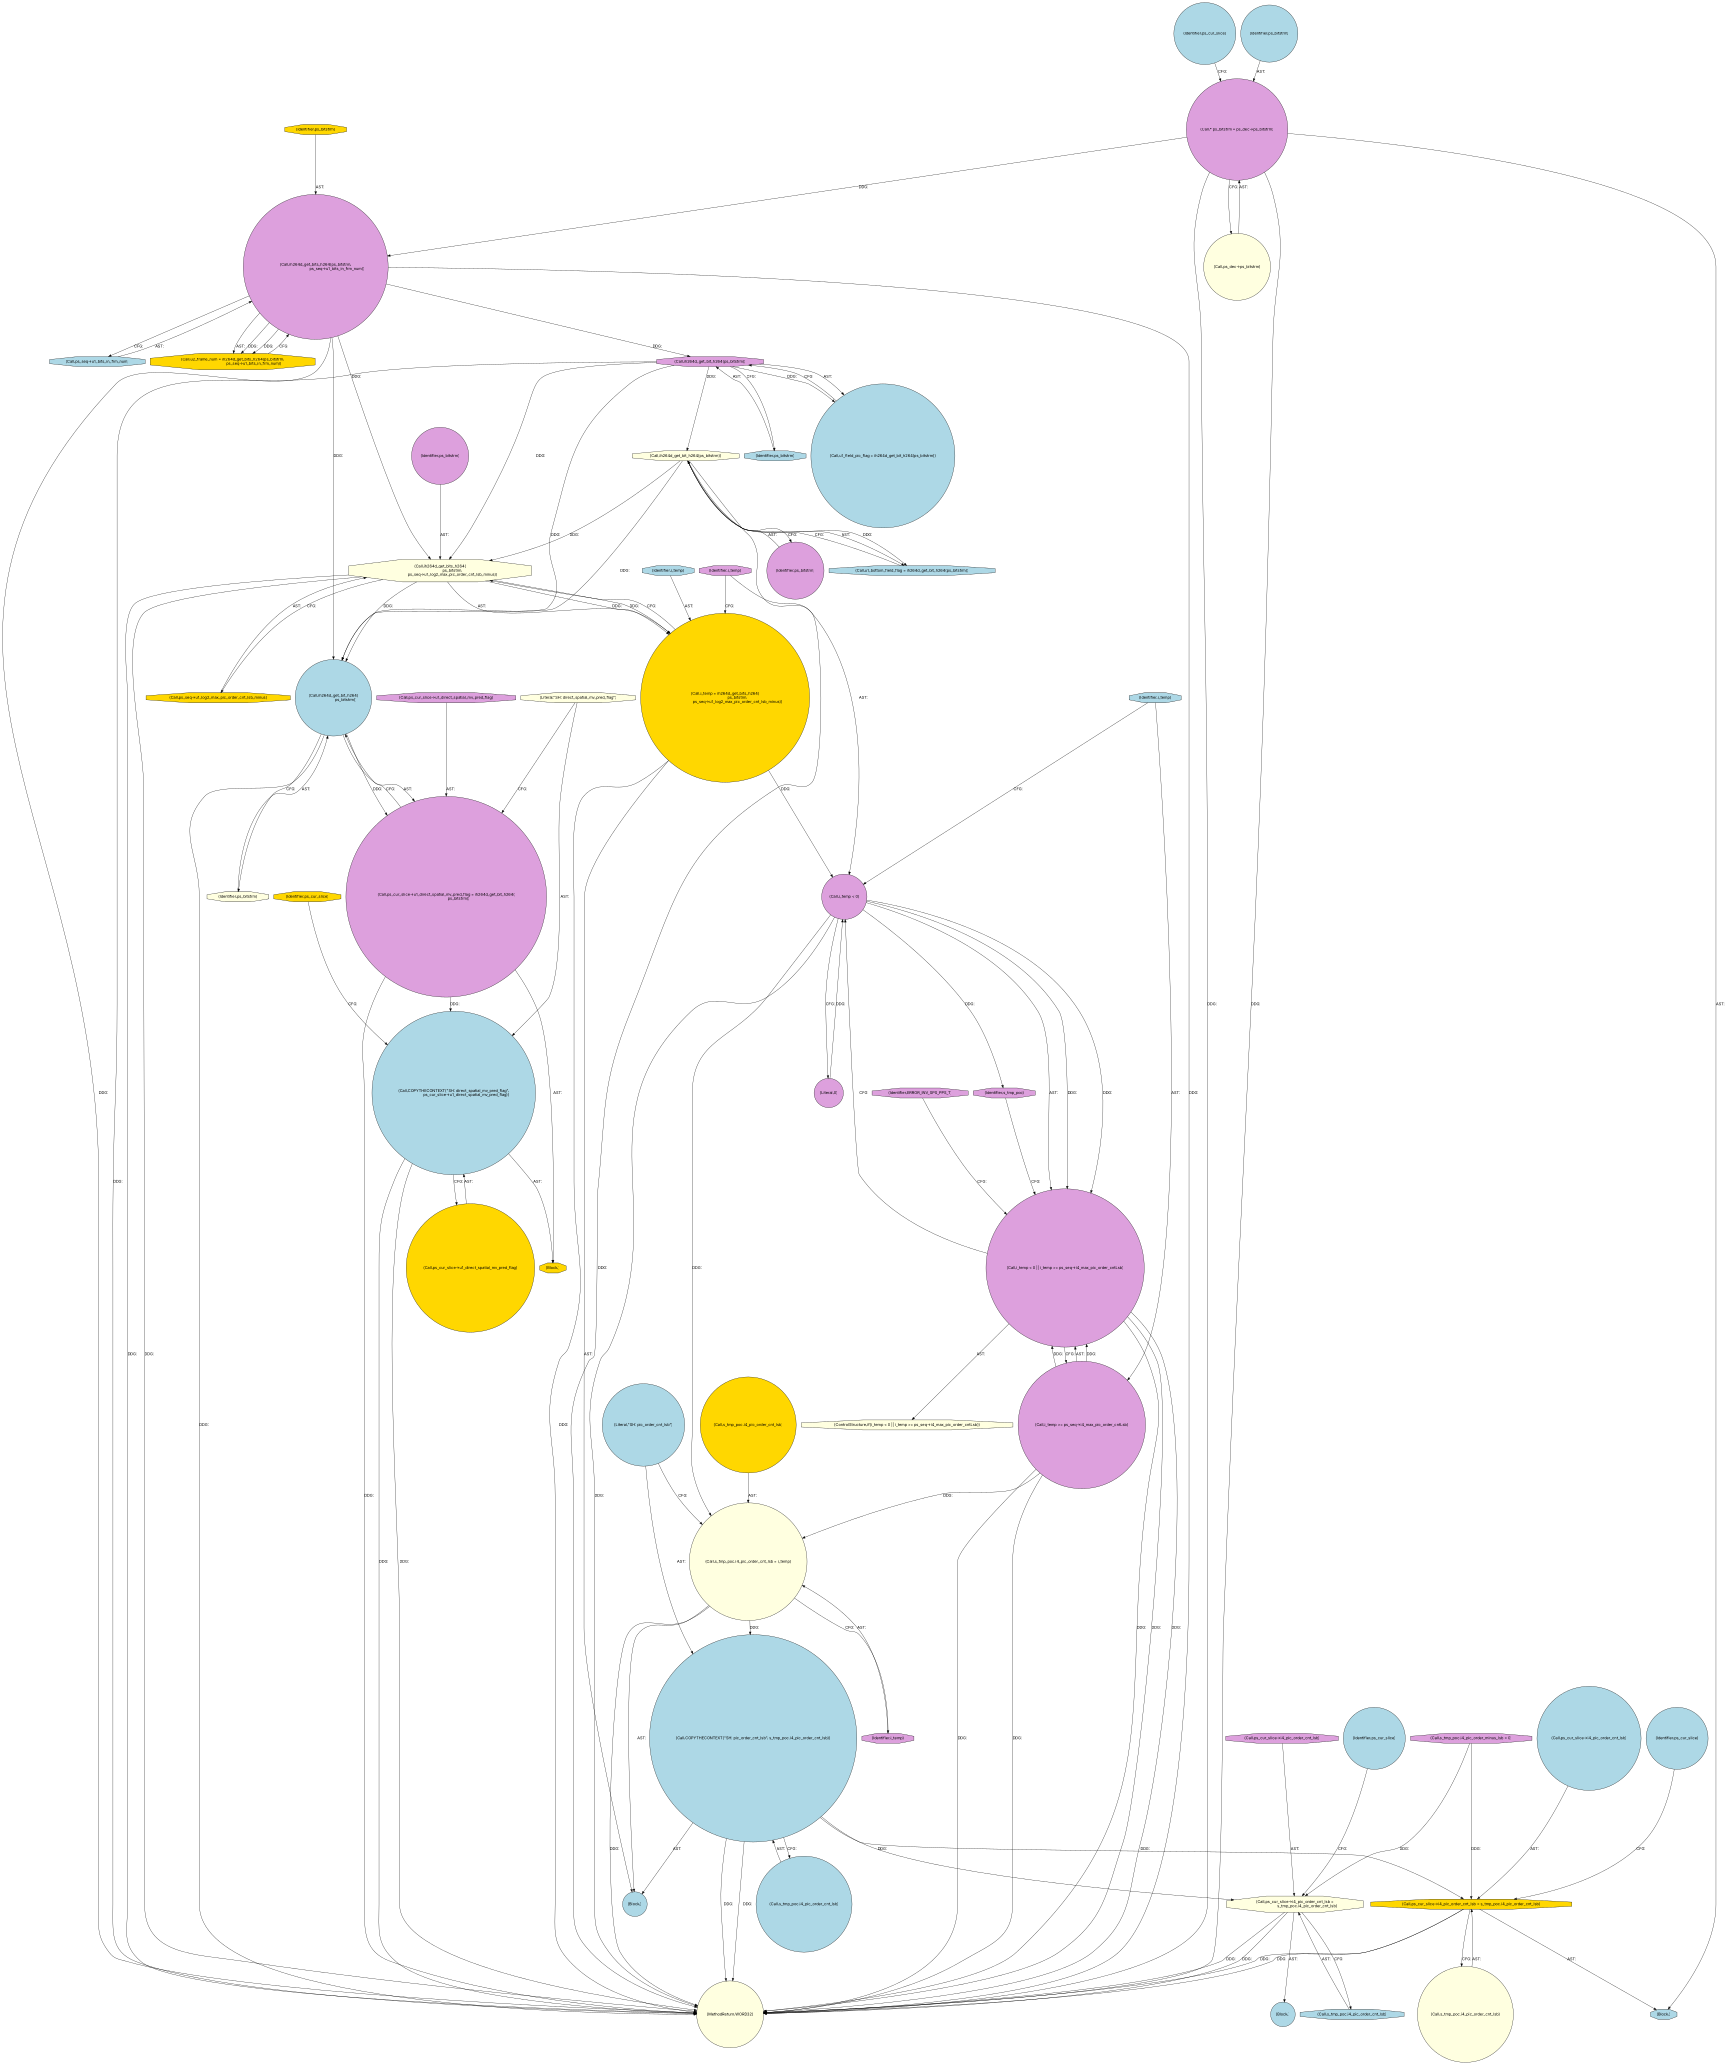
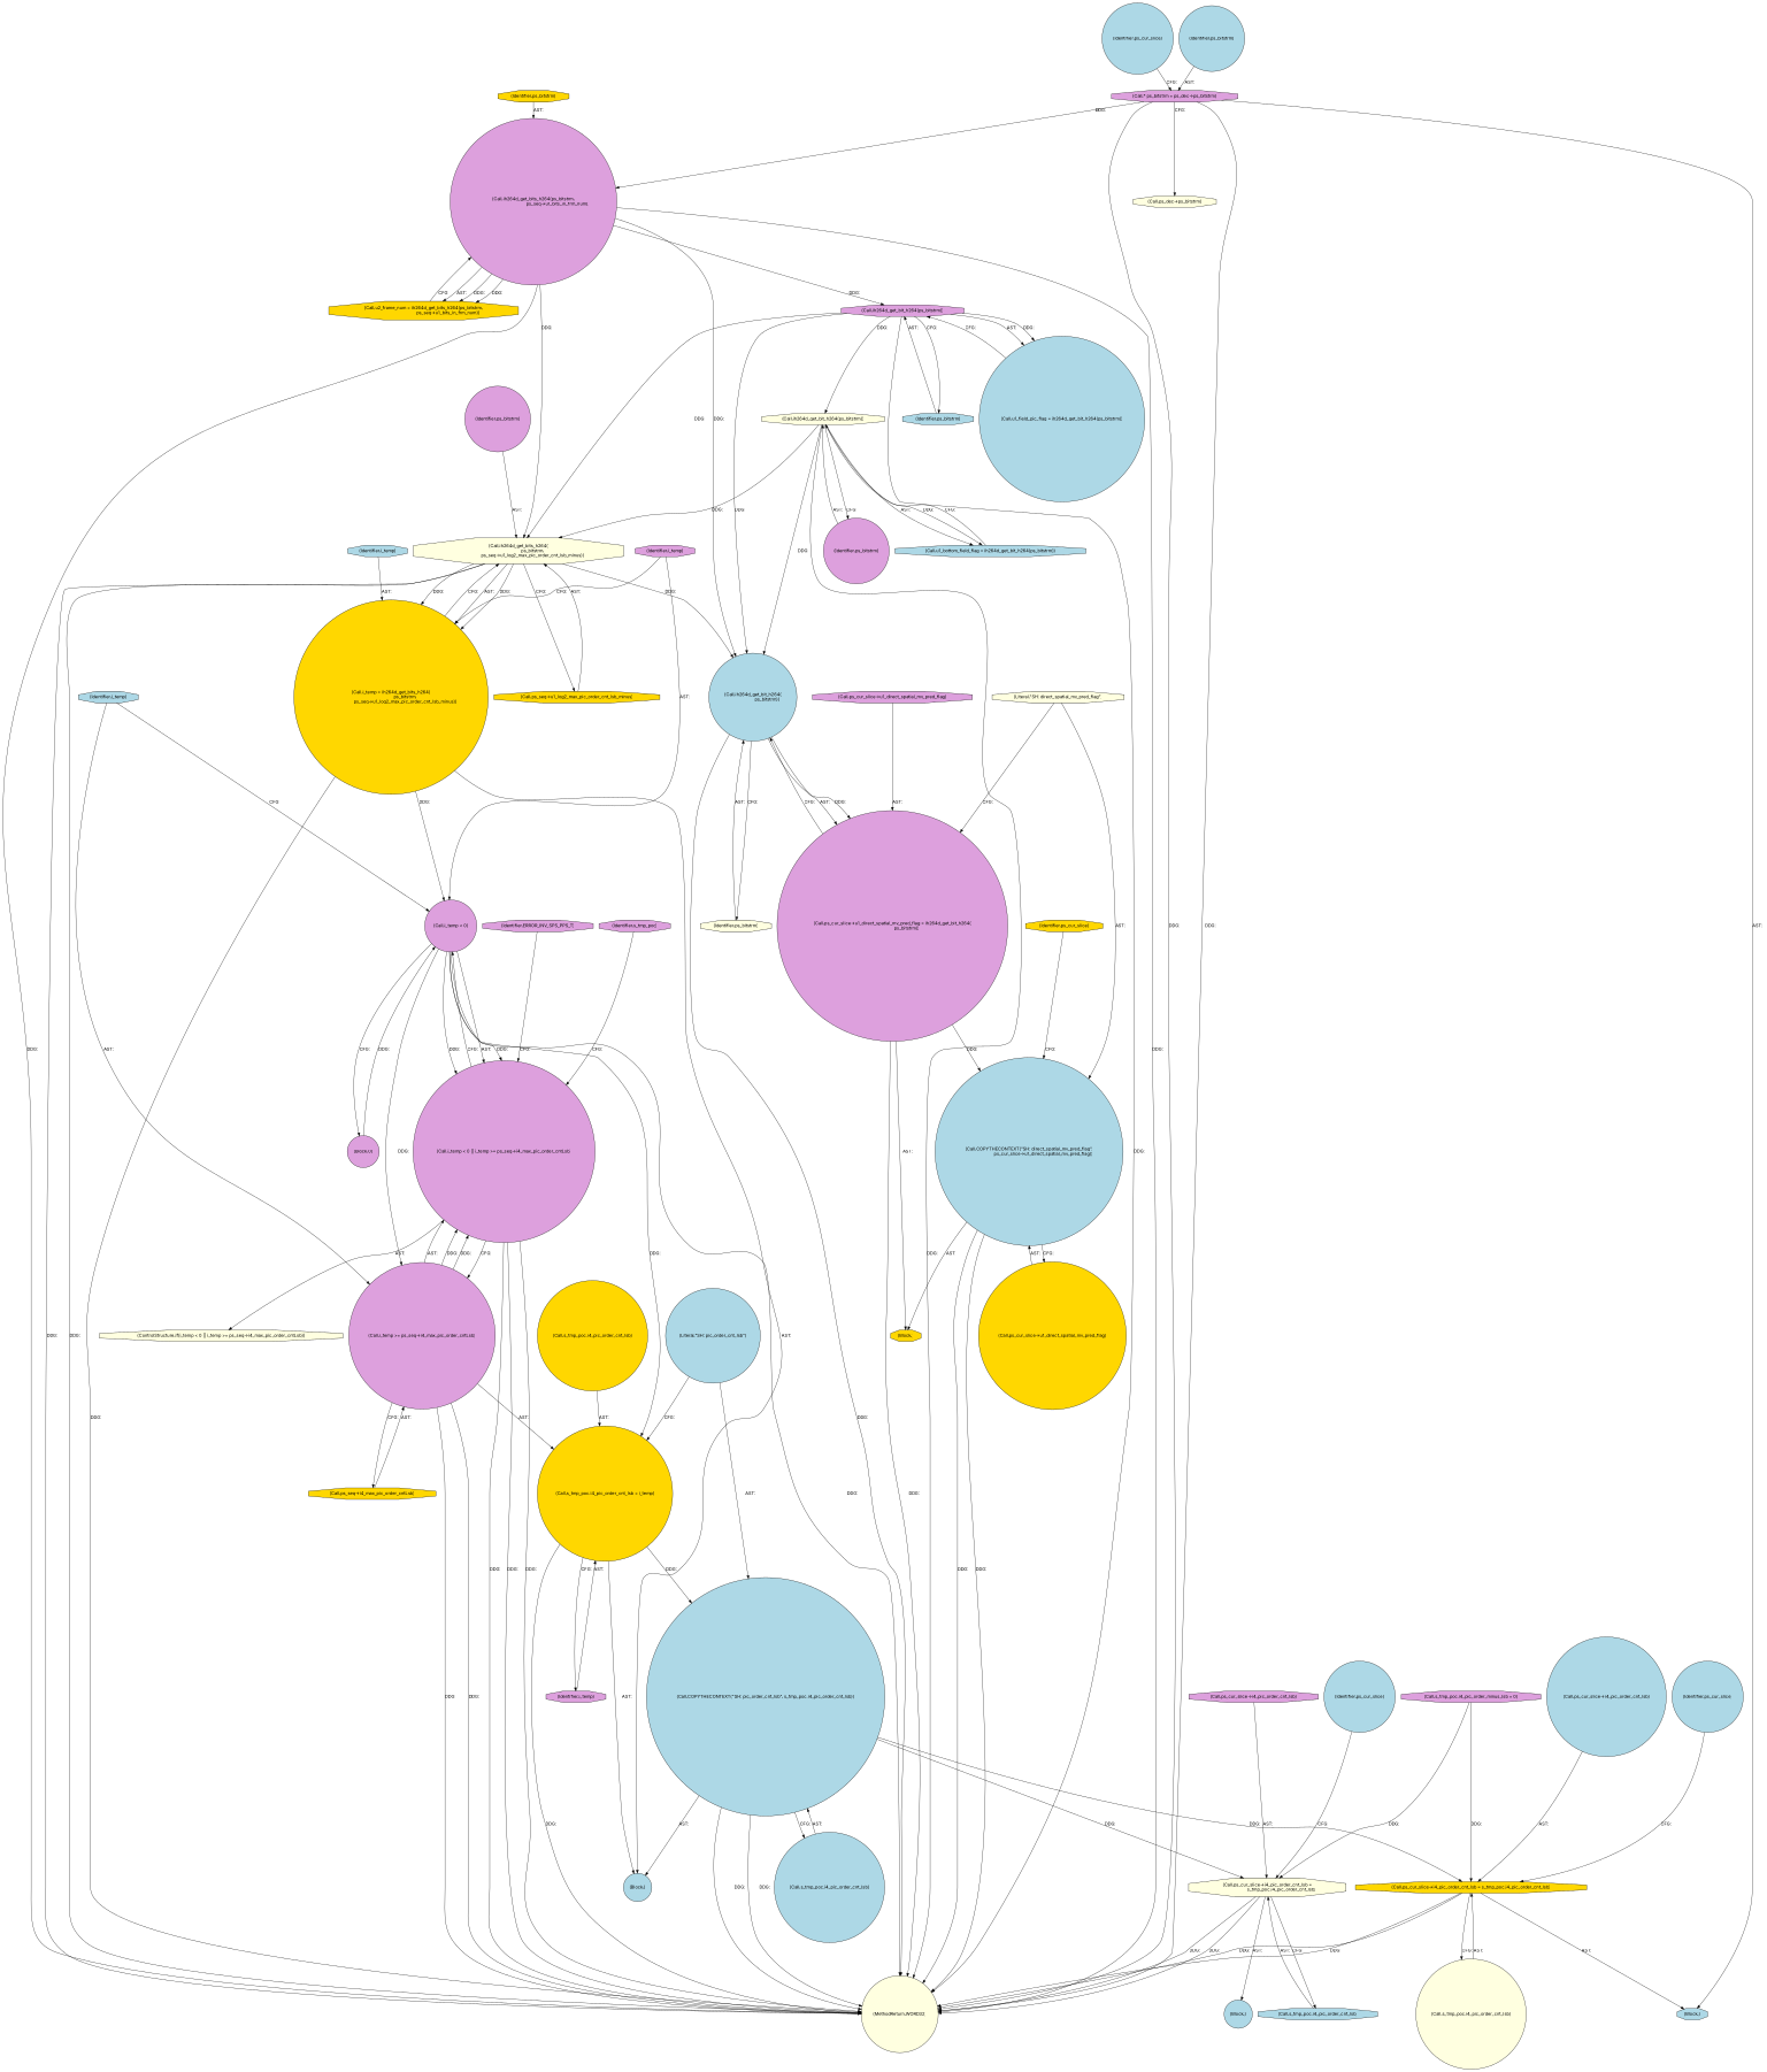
  digraph {
    fontname=Inter
    node [fillcolor=lightblue fontname=Inter shape=octagon style=filled]
    edge [fontname=Inter]
    n1 [fillcolor=lightyellow label="(Call,ih264d_get_bits_h264(\n                        ps_bitstrm,\n                        ps_seq->u1_log2_max_pic_order_cnt_lsb_minus))"]
    n2 [fillcolor=gold label="(Call,i_temp = ih264d_get_bits_h264(\n                        ps_bitstrm,\n                        ps_seq->u1_log2_max_pic_order_cnt_lsb_minus))" shape=circle]
    n3 [label="(Call,ih264d_get_bit_h264(\n                        ps_bitstrm))" shape=circle]
    n4 [fillcolor=gold label="(Call,ps_seq->u1_log2_max_pic_order_cnt_lsb_minus)"]
    n5 [fillcolor=lightyellow label="(MethodReturn,WORD32)" shape=circle]
    n6 [fillcolor=plum label="(Call,i_temp < 0)" shape=circle]
    n7 [label="(Block,)" shape=circle]
    n8 [fillcolor=plum label="(Call,ps_cur_slice->u1_direct_spatial_mv_pred_flag = ih264d_get_bit_h264(\n                        ps_bitstrm))" shape=circle]
    n9 [fillcolor=lightyellow label="(Identifier,ps_bitstrm)"]
    n10 [fillcolor=plum label="(Call,ih264d_get_bits_h264(ps_bitstrm,\n                                         ps_seq->u1_bits_in_frm_num))" shape=circle]
    n11 [fillcolor=plum label="(Call,ih264d_get_bit_h264(ps_bitstrm))"]
-   n12 [label="(Call,ps_seq->u1_bits_in_frm_num)"]
    n13 [fillcolor=gold label="(Call,u2_frame_num = ih264d_get_bits_h264(ps_bitstrm,\n                                         ps_seq->u1_bits_in_frm_num))"]
    n14 [fillcolor=lightyellow label="(Call,ih264d_get_bit_h264(ps_bitstrm))"]
    n15 [label="(Identifier,ps_bitstrm)"]
    n16 [label="(Call,u1_field_pic_flag = ih264d_get_bit_h264(ps_bitstrm))" shape=circle]
-   n17 [fillcolor=plum label="(Call,* ps_bitstrm = ps_dec->ps_bitstrm)" shape=circle]
-   n18 [fillcolor=lightyellow label="(Call,ps_dec->ps_bitstrm)" shape=circle]
+   n17 [fillcolor=plum label="(Call,* ps_bitstrm = ps_dec->ps_bitstrm)"]
+   n18 [fillcolor=lightyellow label="(Call,ps_dec->ps_bitstrm)"]
    n19 [label="(Block,)"]
    n20 [fillcolor=plum label="(Identifier,ps_bitstrm)" shape=circle]
    n21 [label="(Call,u1_bottom_field_flag = ih264d_get_bit_h264(ps_bitstrm))"]
    n22 [fillcolor=plum label="(Call,i_temp < 0 || i_temp >= ps_seq->i4_max_pic_order_cntLsb)" shape=circle]
    n23 [fillcolor=plum label="(Call,i_temp >= ps_seq->i4_max_pic_order_cntLsb)" shape=circle]
-   n24 [fillcolor=lightyellow label="(Call,s_tmp_poc.i4_pic_order_cnt_lsb = i_temp)" shape=circle]
-   n25 [fillcolor=plum label="(Literal,0)" shape=circle]
+   n24 [fillcolor=gold label="(Call,s_tmp_poc.i4_pic_order_cnt_lsb = i_temp)" shape=circle]
+   n25 [fillcolor=plum label="(Block,0)" shape=circle]
    n26 [fillcolor=lightyellow label="(ControlStructure,if(i_temp < 0 || i_temp >= ps_seq->i4_max_pic_order_cntLsb))"]
+   n27 [fillcolor=gold label="(Call,ps_seq->i4_max_pic_order_cntLsb)"]
    n28 [label="(Call,COPYTHECONTEXT(\"SH: pic_order_cnt_lsb\", s_tmp_poc.i4_pic_order_cnt_lsb))" shape=circle]
    n29 [fillcolor=plum label="(Identifier,i_temp)"]
    n30 [fillcolor=lightyellow label="(Call,ps_cur_slice->i4_pic_order_cnt_lsb =\n                        s_tmp_poc.i4_pic_order_cnt_lsb)"]
    n31 [fillcolor=gold label="(Call,ps_cur_slice->i4_pic_order_cnt_lsb = s_tmp_poc.i4_pic_order_cnt_lsb)"]
    n32 [label="(Call,s_tmp_poc.i4_pic_order_cnt_lsb)" shape=circle]
    n33 [label="(Block,)" shape=circle]
    n34 [label="(Call,s_tmp_poc.i4_pic_order_cnt_lsb)"]
    n35 [fillcolor=lightyellow label="(Call,s_tmp_poc.i4_pic_order_cnt_lsb)" shape=circle]
    n36 [label="(Call,COPYTHECONTEXT(\"SH: direct_spatial_mv_pred_flag\",\n                        ps_cur_slice->u1_direct_spatial_mv_pred_flag))" shape=circle]
    n37 [fillcolor=gold label="(Block,)"]
    n38 [fillcolor=gold label="(Call,ps_cur_slice->u1_direct_spatial_mv_pred_flag)" shape=circle]
    n39 [fillcolor=gold label="(Call,s_tmp_poc.i4_pic_order_cnt_lsb)" shape=circle]
    n40 [fillcolor=plum label="(Identifier,ps_bitstrm)" shape=circle]
    n41 [label="(Identifier,ps_cur_slice)" shape=circle]
    n42 [fillcolor=plum label="(Call,ps_cur_slice->u1_direct_spatial_mv_pred_flag)"]
    n43 [label="(Literal,\"SH: pic_order_cnt_lsb\")" shape=circle]
    n44 [fillcolor=plum label="(Identifier,ERROR_INV_SPS_PPS_T)"]
    n45 [fillcolor=gold label="(Identifier,ps_bitstrm)"]
    n46 [label="(Identifier,ps_cur_slice)" shape=circle]
    n47 [fillcolor=plum label="(Call,ps_cur_slice->i4_pic_order_cnt_lsb)"]
    n48 [fillcolor=lightyellow label="(Literal,\"SH: direct_spatial_mv_pred_flag\")"]
    n49 [fillcolor=plum label="(Call,s_tmp_poc.i4_pic_order_minus_lsb = 0)"]
    n50 [fillcolor=plum label="(Identifier,s_tmp_poc)"]
    n51 [fillcolor=plum label="(Identifier,i_temp)"]
    n52 [label="(Identifier,ps_cur_slice)" shape=circle]
    n53 [label="(Identifier,i_temp)"]
    n54 [label="(Identifier,ps_bitstrm)" shape=circle]
    n55 [label="(Call,ps_cur_slice->i4_pic_order_cnt_lsb)" shape=circle]
    n56 [label="(Identifier,i_temp)"]
    n57 [fillcolor=gold label="(Identifier,ps_cur_slice)"]
    n1 -> n2 [label="AST: "]
    n1 -> n2 [label="DDG: "]
    n1 -> n2 [label="DDG: "]
    n1 -> n3 [label="DDG: "]
    n1 -> n4 [label="CFG: "]
    n1 -> n5 [label="DDG: "]
    n1 -> n5 [label="DDG: "]
    n2 -> n1 [label="CFG: "]
    n2 -> n5 [label="DDG: "]
    n2 -> n6 [label="DDG: "]
    n2 -> n7 [label="AST: "]
    n3 -> n5 [label="DDG: "]
    n3 -> n8 [label="AST: "]
    n3 -> n8 [label="DDG: "]
    n3 -> n9 [label="CFG: "]
    n4 -> n1 [label="AST: "]
    n6 -> n5 [label="DDG: "]
    n6 -> n22 [label="AST: "]
    n6 -> n22 [label="DDG: "]
    n6 -> n22 [label="DDG: "]
-   n6 -> n50 [label="DDG: "]
+   n6 -> n23 [label="DDG: "]
    n6 -> n24 [label="DDG: "]
    n6 -> n25 [label="CFG: "]
    n8 -> n3 [label="CFG: "]
    n8 -> n5 [label="DDG: "]
    n8 -> n36 [label="DDG: "]
    n8 -> n37 [label="AST: "]
    n9 -> n3 [label="AST: "]
    n10 -> n1 [label="DDG: "]
    n10 -> n3 [label="DDG: "]
    n10 -> n5 [label="DDG: "]
    n10 -> n5 [label="DDG: "]
    n10 -> n11 [label="DDG: "]
-   n10 -> n12 [label="CFG: "]
    n10 -> n13 [label="AST: "]
    n10 -> n13 [label="DDG: "]
    n10 -> n13 [label="DDG: "]
    n11 -> n1 [label="DDG: "]
    n11 -> n3 [label="DDG: "]
    n11 -> n5 [label="DDG: "]
    n11 -> n14 [label="DDG: "]
    n11 -> n15 [label="CFG: "]
    n11 -> n16 [label="AST: "]
    n11 -> n16 [label="DDG: "]
-   n12 -> n10 [label="AST: "]
    n13 -> n10 [label="CFG: "]
    n14 -> n1 [label="DDG: "]
    n14 -> n3 [label="DDG: "]
    n14 -> n5 [label="DDG: "]
    n14 -> n20 [label="CFG: "]
    n14 -> n21 [label="AST: "]
    n14 -> n21 [label="DDG: "]
    n15 -> n11 [label="AST: "]
    n16 -> n11 [label="CFG: "]
    n17 -> n5 [label="DDG: "]
    n17 -> n5 [label="DDG: "]
    n17 -> n10 [label="DDG: "]
    n17 -> n18 [label="CFG: "]
    n17 -> n19 [label="AST: "]
-   n18 -> n17 [label="AST: "]
    n20 -> n14 [label="AST: "]
    n21 -> n14 [label="CFG: "]
    n22 -> n5 [label="DDG: "]
    n22 -> n5 [label="DDG: "]
    n22 -> n5 [label="DDG: "]
    n22 -> n6 [label="CFG: "]
    n22 -> n23 [label="CFG: "]
    n22 -> n26 [label="AST: "]
    n23 -> n5 [label="DDG: "]
    n23 -> n5 [label="DDG: "]
    n23 -> n22 [label="AST: "]
    n23 -> n22 [label="DDG: "]
    n23 -> n22 [label="DDG: "]
-   n23 -> n24 [label="DDG: "]
+   n23 -> n24 [label="AST: "]
+   n23 -> n27 [label="CFG: "]
    n24 -> n5 [label="DDG: "]
    n24 -> n7 [label="AST: "]
    n24 -> n28 [label="DDG: "]
    n24 -> n29 [label="CFG: "]
    n25 -> n6 [label="DDG: "]
+   n27 -> n23 [label="AST: "]
    n28 -> n5 [label="DDG: "]
    n28 -> n5 [label="DDG: "]
    n28 -> n7 [label="AST: "]
    n28 -> n30 [label="DDG: "]
    n28 -> n31 [label="DDG: "]
    n28 -> n32 [label="CFG: "]
    n29 -> n24 [label="AST: "]
    n30 -> n5 [label="DDG: "]
    n30 -> n5 [label="DDG: "]
    n30 -> n33 [label="AST: "]
    n30 -> n34 [label="CFG: "]
    n31 -> n5 [label="DDG: "]
    n31 -> n5 [label="DDG: "]
    n31 -> n19 [label="AST: "]
    n31 -> n35 [label="CFG: "]
    n32 -> n28 [label="AST: "]
    n34 -> n30 [label="AST: "]
    n35 -> n31 [label="AST: "]
    n36 -> n5 [label="DDG: "]
    n36 -> n5 [label="DDG: "]
    n36 -> n37 [label="AST: "]
    n36 -> n38 [label="CFG: "]
    n38 -> n36 [label="AST: "]
    n39 -> n24 [label="AST: "]
    n40 -> n1 [label="AST: "]
    n41 -> n31 [label="CFG: "]
    n42 -> n8 [label="AST: "]
    n43 -> n24 [label="CFG: "]
    n43 -> n28 [label="AST: "]
    n44 -> n22 [label="CFG: "]
    n45 -> n10 [label="AST: "]
    n46 -> n17 [label="CFG: "]
    n47 -> n30 [label="AST: "]
    n48 -> n8 [label="CFG: "]
    n48 -> n36 [label="AST: "]
    n49 -> n30 [label="DDG: "]
    n49 -> n31 [label="DDG: "]
    n50 -> n22 [label="CFG: "]
    n51 -> n2 [label="CFG: "]
    n51 -> n6 [label="AST: "]
    n52 -> n30 [label="CFG: "]
    n53 -> n6 [label="CFG: "]
    n53 -> n23 [label="AST: "]
    n54 -> n17 [label="AST: "]
    n55 -> n31 [label="AST: "]
    n56 -> n2 [label="AST: "]
    n57 -> n36 [label="CFG: "]
  }
